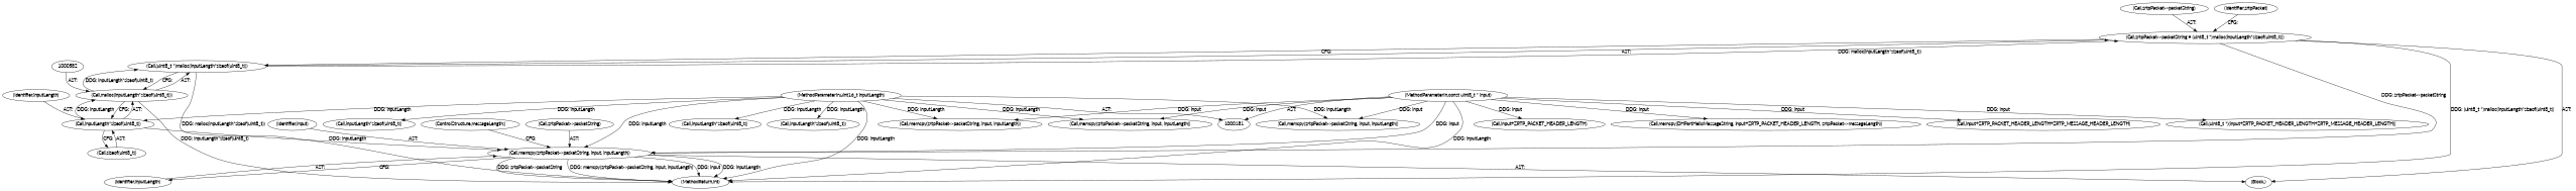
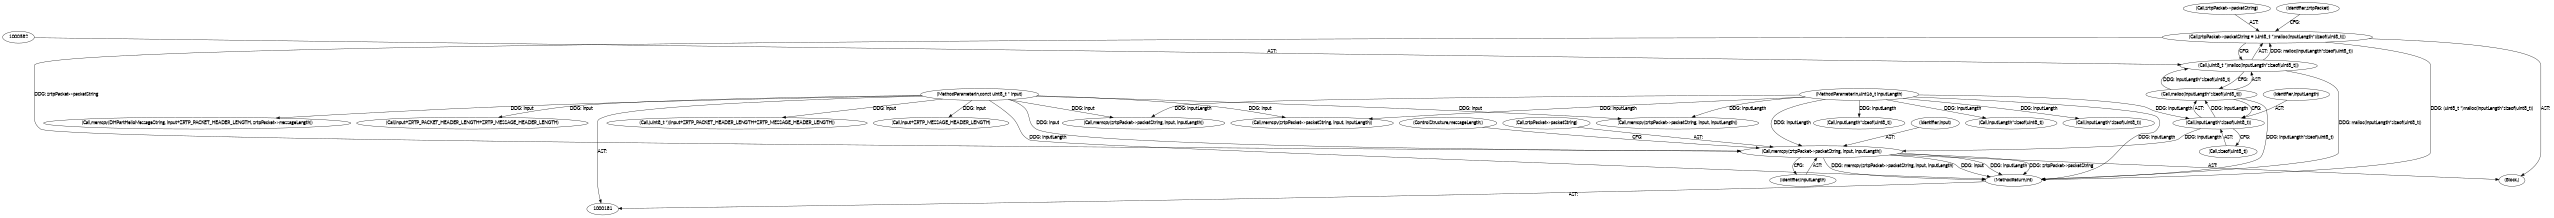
  digraph {
    fontname=Lato
    node [fontname=Lato]
    edge [fontname=Lato]
    n1 [label="(Call,memcpy(zrtpPacket->packetString, input, inputLength))"]
    n2 [label="(Identifier,inputLength)"]
    n3 [label="(Block,)"]
    n4 [label="(MethodReturn,int)"]
    n5 [label="(Call,zrtpPacket->packetString = (uint8_t *)malloc(inputLength*sizeof(uint8_t)))"]
    n6 [label="(Call,(uint8_t *)malloc(inputLength*sizeof(uint8_t)))"]
    n7 [label="(Call,malloc(inputLength*sizeof(uint8_t)))"]
    n8 [label="(Call,inputLength*sizeof(uint8_t))"]
    n9 [label="(Call,sizeof(uint8_t))"]
    n10 [label="(MethodParameterIn,uint16_t inputLength)"]
    n11 [label="(Call,memcpy(zrtpPacket->packetString, input, inputLength))"]
    n12 [label="(Call,inputLength*sizeof(uint8_t))"]
    n13 [label="(Call,inputLength*sizeof(uint8_t))"]
    n14 [label="(Call,inputLength*sizeof(uint8_t))"]
    n15 [label="(Call,memcpy(zrtpPacket->packetString, input, inputLength))"]
    n16 [label="(Call,memcpy(zrtpPacket->packetString, input, inputLength))"]
    n17 [label=1000181]
    n18 [label="(MethodParameterIn,const uint8_t * input)"]
    n19 [label="(Call,(uint8_t *)(input+ZRTP_PACKET_HEADER_LENGTH+ZRTP_MESSAGE_HEADER_LENGTH))"]
-   n20 [label="(Call,input+ZRTP_PACKET_HEADER_LENGTH)"]
+   n20 [label="(Call,input+ZRTP_MESSAGE_HEADER_LENGTH)"]
    n21 [label="(Call,memcpy(DHPartHelloMessageString, input+ZRTP_PACKET_HEADER_LENGTH, zrtpPacket->messageLength))"]
    n22 [label="(Call,input+ZRTP_PACKET_HEADER_LENGTH+ZRTP_MESSAGE_HEADER_LENGTH)"]
    n23 [label="(ControlStructure,messageLength;)"]
    n24 [label="(Identifier,inputLength)"]
    n25 [label="(Call,zrtpPacket->packetString)"]
    n26 [label="(Call,zrtpPacket->packetString)"]
    n27 [label="(Identifier,input)"]
    n28 [label="(Identifier,zrtpPacket)"]
    1000582
    n1 -> n2 [label="CFG: "]
    n1 -> n3 [label="AST: "]
    n1 -> n4 [label="DDG: zrtpPacket->packetString"]
    n1 -> n4 [label="DDG: memcpy(zrtpPacket->packetString, input, inputLength)"]
    n1 -> n4 [label="DDG: input"]
    n1 -> n4 [label="DDG: inputLength"]
    n2 -> n1 [label="AST: "]
    n5 -> n1 [label="DDG: zrtpPacket->packetString"]
    n5 -> n3 [label="AST: "]
    n5 -> n4 [label="DDG: (uint8_t *)malloc(inputLength*sizeof(uint8_t))"]
    n5 -> n6 [label="CFG: "]
    n6 -> n4 [label="DDG: malloc(inputLength*sizeof(uint8_t))"]
    n6 -> n5 [label="AST: "]
    n6 -> n5 [label="DDG: malloc(inputLength*sizeof(uint8_t))"]
    n6 -> n7 [label="CFG: "]
    n7 -> n4 [label="DDG: inputLength*sizeof(uint8_t)"]
    n7 -> n6 [label="AST: "]
    n7 -> n6 [label="DDG: inputLength*sizeof(uint8_t)"]
    n7 -> n8 [label="CFG: "]
    n8 -> n1 [label="DDG: inputLength"]
    n8 -> n7 [label="AST: "]
    n8 -> n7 [label="DDG: inputLength"]
    n8 -> n9 [label="CFG: "]
    n9 -> n8 [label="AST: "]
    n10 -> n1 [label="DDG: inputLength"]
    n10 -> n4 [label="DDG: inputLength"]
    n10 -> n8 [label="DDG: inputLength"]
    n10 -> n11 [label="DDG: inputLength"]
    n10 -> n12 [label="DDG: inputLength"]
    n10 -> n13 [label="DDG: inputLength"]
    n10 -> n14 [label="DDG: inputLength"]
    n10 -> n15 [label="DDG: inputLength"]
    n10 -> n16 [label="DDG: inputLength"]
-   n10 -> n17 [label="AST: "]
+   n4 -> n17 [label="AST: "]
    n18 -> n1 [label="DDG: input"]
    n18 -> n4 [label="DDG: inputLength"]
    n18 -> n11 [label="DDG: input"]
    n18 -> n15 [label="DDG: input"]
    n18 -> n16 [label="DDG: input"]
    n18 -> n17 [label="AST: "]
    n18 -> n19 [label="DDG: input"]
    n18 -> n20 [label="DDG: input"]
    n18 -> n21 [label="DDG: input"]
    n18 -> n22 [label="DDG: input"]
    n23 -> n1 [label="CFG: "]
    n24 -> n8 [label="AST: "]
    n25 -> n5 [label="AST: "]
    n26 -> n1 [label="AST: "]
    n27 -> n1 [label="AST: "]
    n28 -> n5 [label="CFG: "]
-   1000582 -> n7 [label="AST: "]
+   1000582 -> n6 [label="AST: "]
  }
